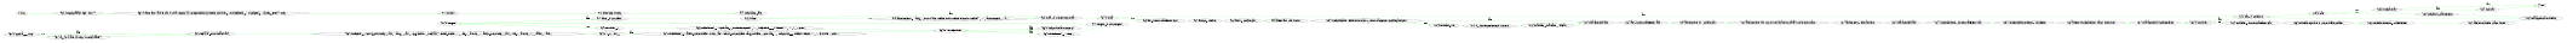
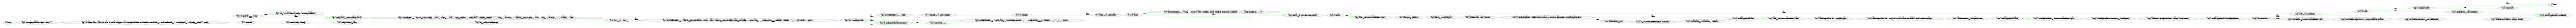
  digraph {
    rankdir=LR
    edge [color=green]
    n1 [label="[978]: if (banner) "]
    n2 [label="[979]: banner.innerHTML = \"<a href='\" + QUnit.url({filter: undefined, module: undefined, testNumber: undefined}) + \"'>\" + banner.innerHTML + \"</a> \";\n"]
    n3 [label="[983]: toolbar = id(\"qunit-testrunner-toolbar\");\n"]
    n4 [label="[984]: if (toolbar) "]
    n5 [label="[968]: moduleFilterHtml += \"</select>\";\n"]
    n6 [label="[971]: userAgent = id(\"qunit-userAgent\");\n"]
    n7 [label="[972]: if (userAgent) "]
    n8 [label="[948]: for (i = 0; i < len; i++) "]
    n9 [label="[961]: moduleFilterHtml += \"<label for='qunit-modulefilter'>Module: </label><select id='qunit-modulefilter' name='modulefilter'><option value='' \" + (config.module === undefined ? \"selected\" : \"\") + \">< All Modules ></option>\";\n"]
    n10 [label="[962]: for (i in config.modules) "]
    n11 [label="[1050]: config.fixture = main.innerHTML;\n"]
    n12 [label="[1043]: toolbar.appendChild(moduleFilter);\n"]
    n13 [label="[1053]: if (config.autostart) "]
    n14 [label="[-1]: exit"]
    n15 [label="[1054]: QUnit.start();\n"]
    n16 [label="[950]: if (typeof val === \"string\") "]
    n17 [label="[951]: val = {id: val, label: val, tooltip: \"[no tooltip available]\"};\n"]
    n18 [label="[957]: config[val.id] = QUnit.urlParams[val.id];\n"]
    n19 [label="[988]: filter.id = \"qunit-filter-pass\";\n"]
    n20 [label="[990]: addEvent(filter, \"click\", function() );\n"]
    n21 [label="[1009]: if (config.hidepassed || defined.sessionStorage && sessionStorage.getItem(\"qunit-filter-passed-tests\")) "]
    n22 [label="[958]: urlConfigHtml += \"<input id='qunit-urlconfig-\" + val.id + \"' name='\" + val.id + \"' type='checkbox'\" + (config[val.id] ? \" checked='checked'\" : \"\") + \" title='\" + val.tooltip + \"'><label for='qunit-urlconfig-\" + val.id + \"' title='\" + val.tooltip + \"'>\" + val.label + \"</label>\";\n"]
    n23 [label="[941]: QUnit.init();\n"]
    n24 [label="[942]: extend(config, oldconfig);\n"]
    n25 [label="[944]: config.blocking = false;\n"]
    n26 [label="[1022]: toolbar.appendChild(label);\n"]
    n27 [label="[1024]: urlConfigCheckboxes = document.createElement('span');\n"]
    n28 [label="[1025]: urlConfigCheckboxes.innerHTML = urlConfigHtml;\n"]
    n29 [label="[1013]: ol.className = ol.className + \" hidepass\";\n"]
    n30 [label="[1015]: toolbar.appendChild(filter);\n"]
    n31 [label="[1018]: label = document.createElement(\"label\");\n"]
    n32 [label="[1026]: addEvent(urlConfigCheckboxes, \"change\", function(event) );\n"]
    n33 [label="[1048]: main = id(\"qunit-fixture\");\n"]
    n34 [label="[1049]: if (main) "]
    n35 [label="[1031]: toolbar.appendChild(urlConfigCheckboxes);\n"]
    n36 [label="[1033]: if (numModules > 1) "]
    n37 [label="[935]: var banner, filter, i, label, len, main, ol, toolbar, userAgent, val, urlConfigCheckboxes, moduleFilter, numModules = 0, moduleFilterHtml = \"\", urlConfigHtml = \"\", oldconfig = extend({}, config);\n"]
+   n38 [label="[946]: len = config.urlConfig.length;\n"]
    n39 [label="[1036]: moduleFilter.innerHTML = moduleFilterHtml;\n"]
    n40 [label="[1037]: addEvent(moduleFilter, \"change\", function() );\n"]
    n41 [label="[1010]: filter.checked = true;\n"]
    n42 [label="[986]: filter = document.createElement(\"input\");\n"]
    n43 [label="[987]: filter.type = \"checkbox\";\n"]
    n44 [label="[1012]: ol = document.getElementById(\"qunit-tests\");\n"]
    n45 [label="[977]: banner = id(\"qunit-header\");\n"]
    n46 [label="[1019]: label.setAttribute(\"for\", \"qunit-filter-pass\");\n"]
    n47 [label="[1020]: label.setAttribute(\"title\", \"Only show tests and assertons that fail. Stored in sessionStorage.\");\n"]
    n48 [label="[1021]: label.innerHTML = \"Hide passed tests\";\n"]
    n49 [label="[932]: runLoggingCallbacks(\"begin\", QUnit, {});\n"]
    n50 [label="[1034]: moduleFilter = document.createElement('span');\n"]
    n51 [label="[1035]: moduleFilter.setAttribute('id', 'qunit-modulefilter-container');\n"]
    n52 [label="[965]: moduleFilterHtml += \"<option value='\" + encodeURIComponent(i) + \"' \" + (config.module === i ? \"selected\" : \"\") + \">\" + i + \"</option>\";\n"]
    n53 [label="[963]: if (config.modules.hasOwnProperty(i)) "]
    n54 [label="[964]: numModules += 1;\n"]
    n55 [label="[0]: entry"]
    n1 -> n2 [label=true]
    n1 -> n3 [label=false]
    n2 -> n3
    n3 -> n4
    n4 -> n33 [label=false]
    n4 -> n42 [label=true]
    n5 -> n6
    n6 -> n7
    n7 -> n45 [label=false]
    n8 -> n9 [label=false]
    n9 -> n10
    n10 -> n5 [label=false]
    n10 -> n53 [label=true]
    n11 -> n12
    n12 -> n33
    n13 -> n14 [label=false]
-   n13 -> n15 [label=false]
+   n13 -> n15 [label=true]
    n15 -> n14
    n16 -> n17 [label=true]
    n16 -> n18 [label=false]
    n17 -> n18
    n18 -> n22
    n19 -> n20
    n20 -> n21
    n21 -> n30 [label=false]
    n21 -> n41 [label=true]
    n22 -> n8
    n23 -> n24
    n24 -> n25
+   n25 -> n38
    n26 -> n27
    n27 -> n28
    n28 -> n32
    n29 -> n30
    n30 -> n31
    n31 -> n46
    n32 -> n35
    n33 -> n34
    n34 -> n11 [label=true]
    n34 -> n13 [label=true]
    n35 -> n36
    n36 -> n33 [label=false]
    n36 -> n50 [label=true]
    n37 -> n23
+   n38 -> n8
    n39 -> n40
    n40 -> n12
    n41 -> n44
    n42 -> n43
    n43 -> n19
    n44 -> n29
    n45 -> n1
    n46 -> n47
    n47 -> n48
    n48 -> n26
    n49 -> n37
    n50 -> n51
    n51 -> n39
    n52 -> n10
    n53 -> n10 [label=false]
-   n7 -> n54 [label=true]
+   n53 -> n54 [label=true]
    n54 -> n52
    n55 -> n49
  }
